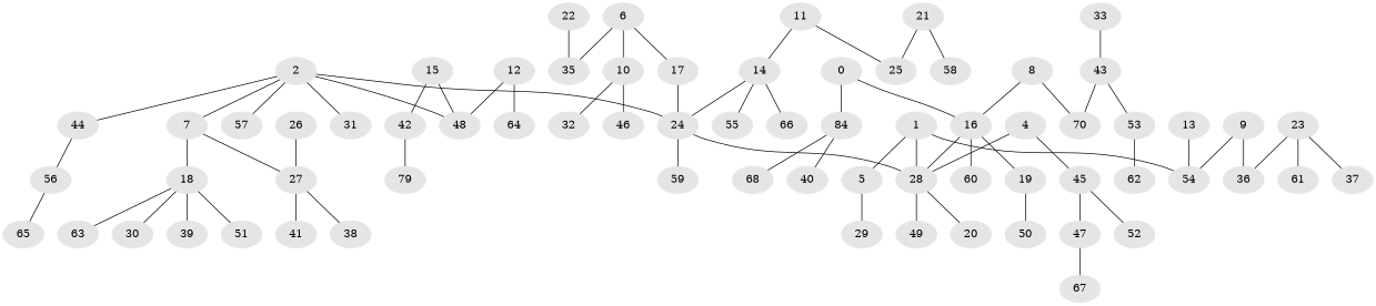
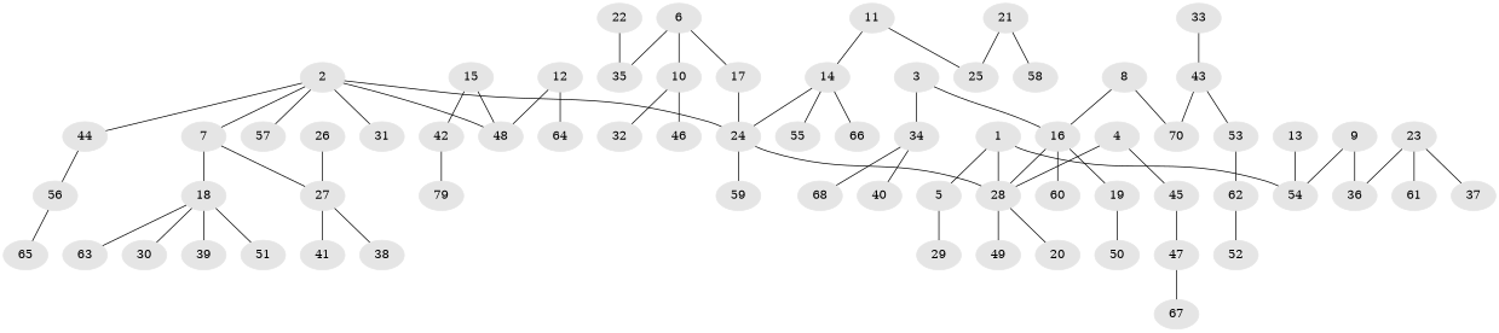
  graph {
    node [color=gray90 style=filled]
    edge [weight=1.0]
    1
    5
    28
    54
    29
    20
    49
    2
    7
    24
    31
    44
    48
    57
    18
    27
    59
    56
-   3 [label=0]
+   3
    16
-   34 [label=84]
+   34
    19
    60
    40
    68
    4
    45
    47
    52
    6
    10
    17
    35
    32
    46
    30
    39
    51
    63
    38
    41
    8
    70
    9
    36
    11
    14
    25
    55
    66
    12
    64
    13
    15
    42
    n56 [label=79]
    50
    21
    58
    22
    23
    37
    61
    26
    33
    43
    53
    62
    65
    67
    1 -- 5
    1 -- 28
    1 -- 54
    5 -- 29
    28 -- 20
    28 -- 49
    2 -- 7
    2 -- 24
    2 -- 31
    2 -- 44
    2 -- 48
    2 -- 57
    7 -- 18
    7 -- 27
    24 -- 28
    24 -- 59
    44 -- 56
    18 -- 30
    18 -- 39
    18 -- 51
    18 -- 63
    27 -- 38
    27 -- 41
    56 -- 65
    3 -- 16
    3 -- 34
    16 -- 28
    16 -- 19
    16 -- 60
    34 -- 40
    34 -- 68
    19 -- 50
    4 -- 28
    4 -- 45
    45 -- 47
-   45 -- 52
+   62 -- 52
    47 -- 67
    6 -- 10
    6 -- 17
    6 -- 35
    10 -- 32
    10 -- 46
    17 -- 24
    8 -- 16
    8 -- 70
    9 -- 54
    9 -- 36
    11 -- 14
    11 -- 25
    14 -- 24
    14 -- 55
    14 -- 66
    12 -- 48
    12 -- 64
    13 -- 54
    15 -- 48
    15 -- 42
    42 -- n56
    21 -- 25
    21 -- 58
    22 -- 35
    23 -- 36
    23 -- 37
    23 -- 61
    26 -- 27
    33 -- 43
    43 -- 70
    43 -- 53
    53 -- 62
  }
